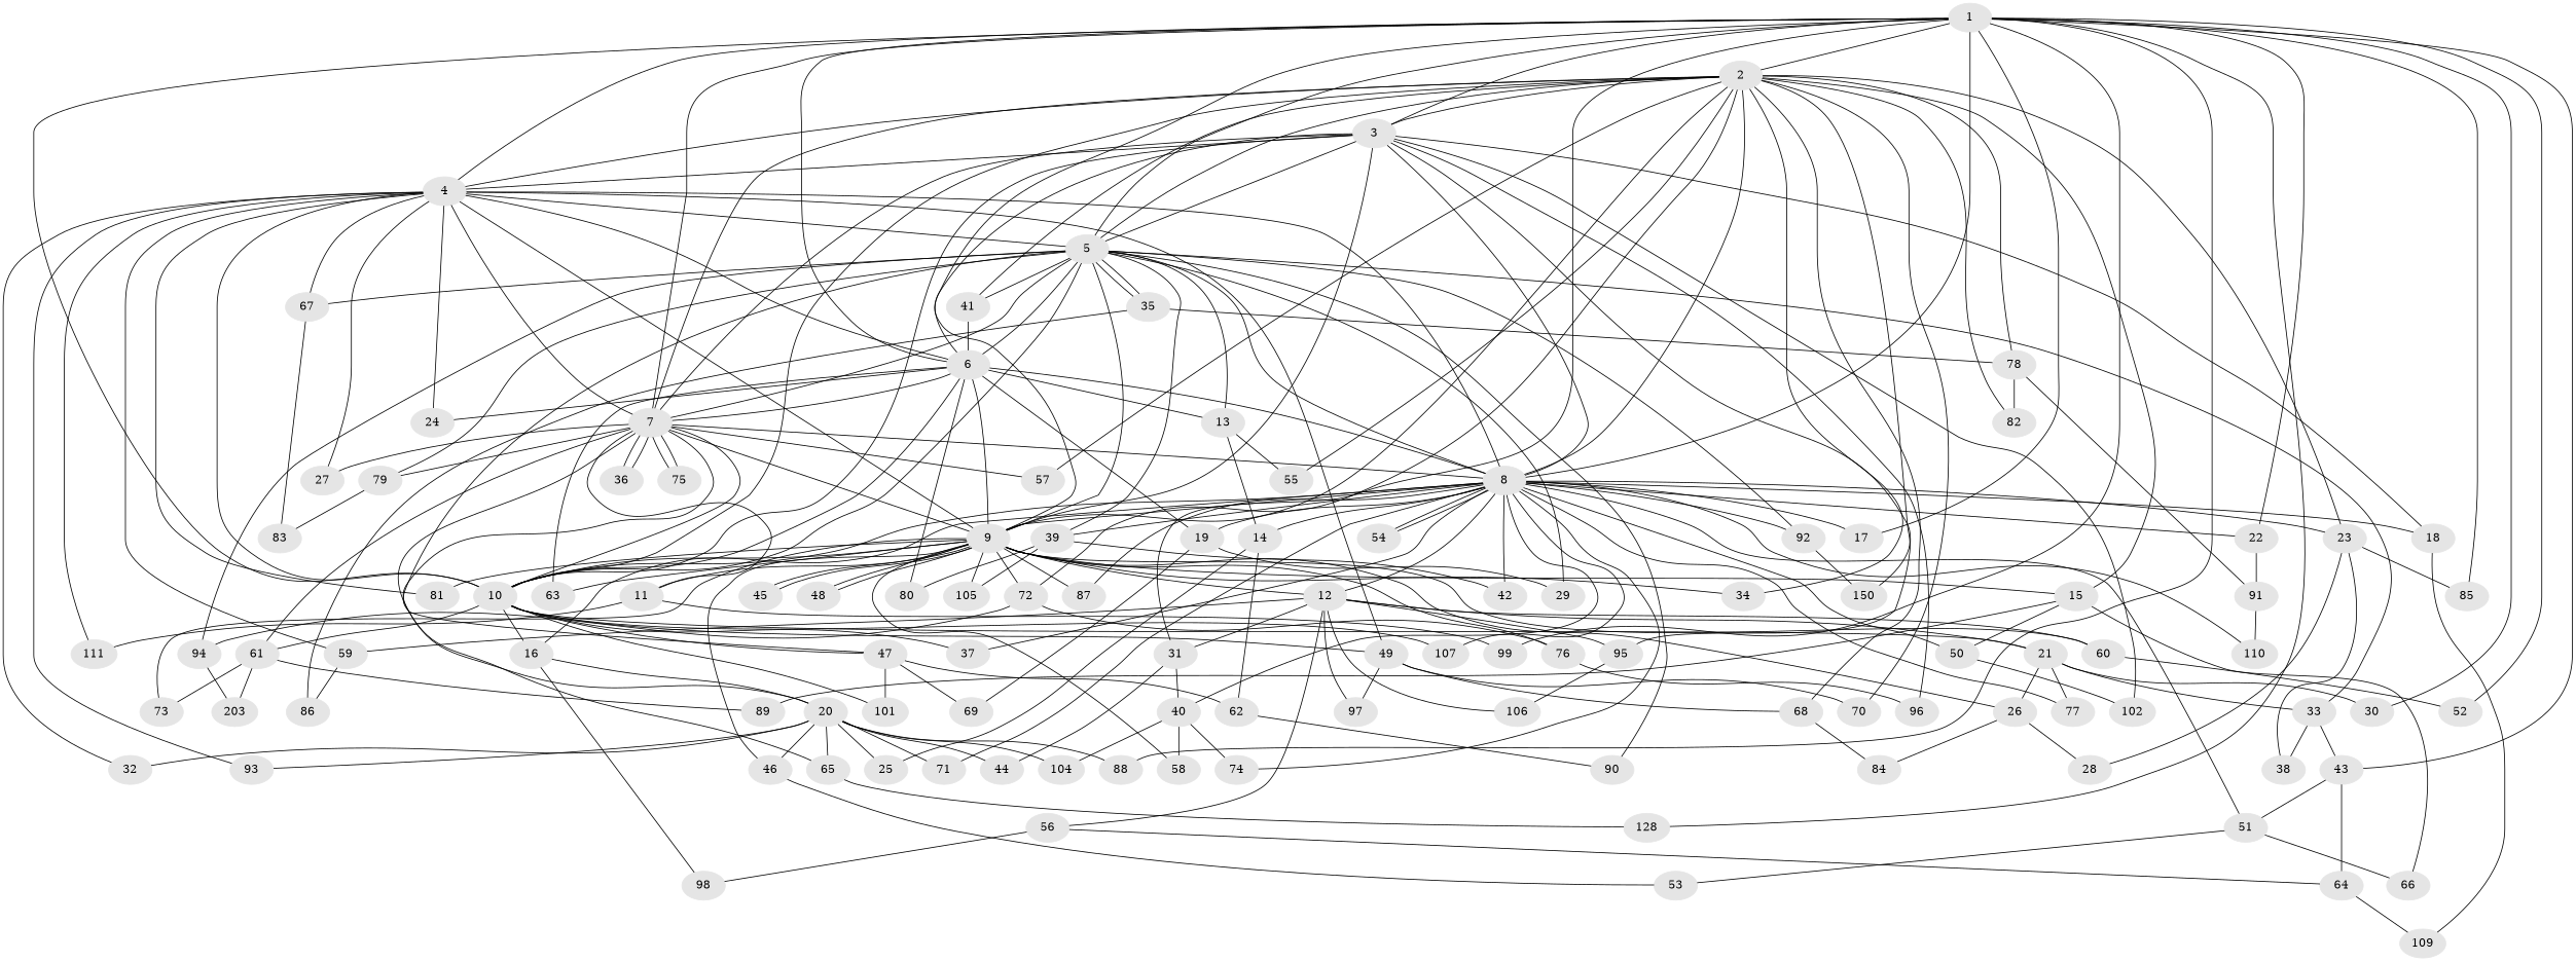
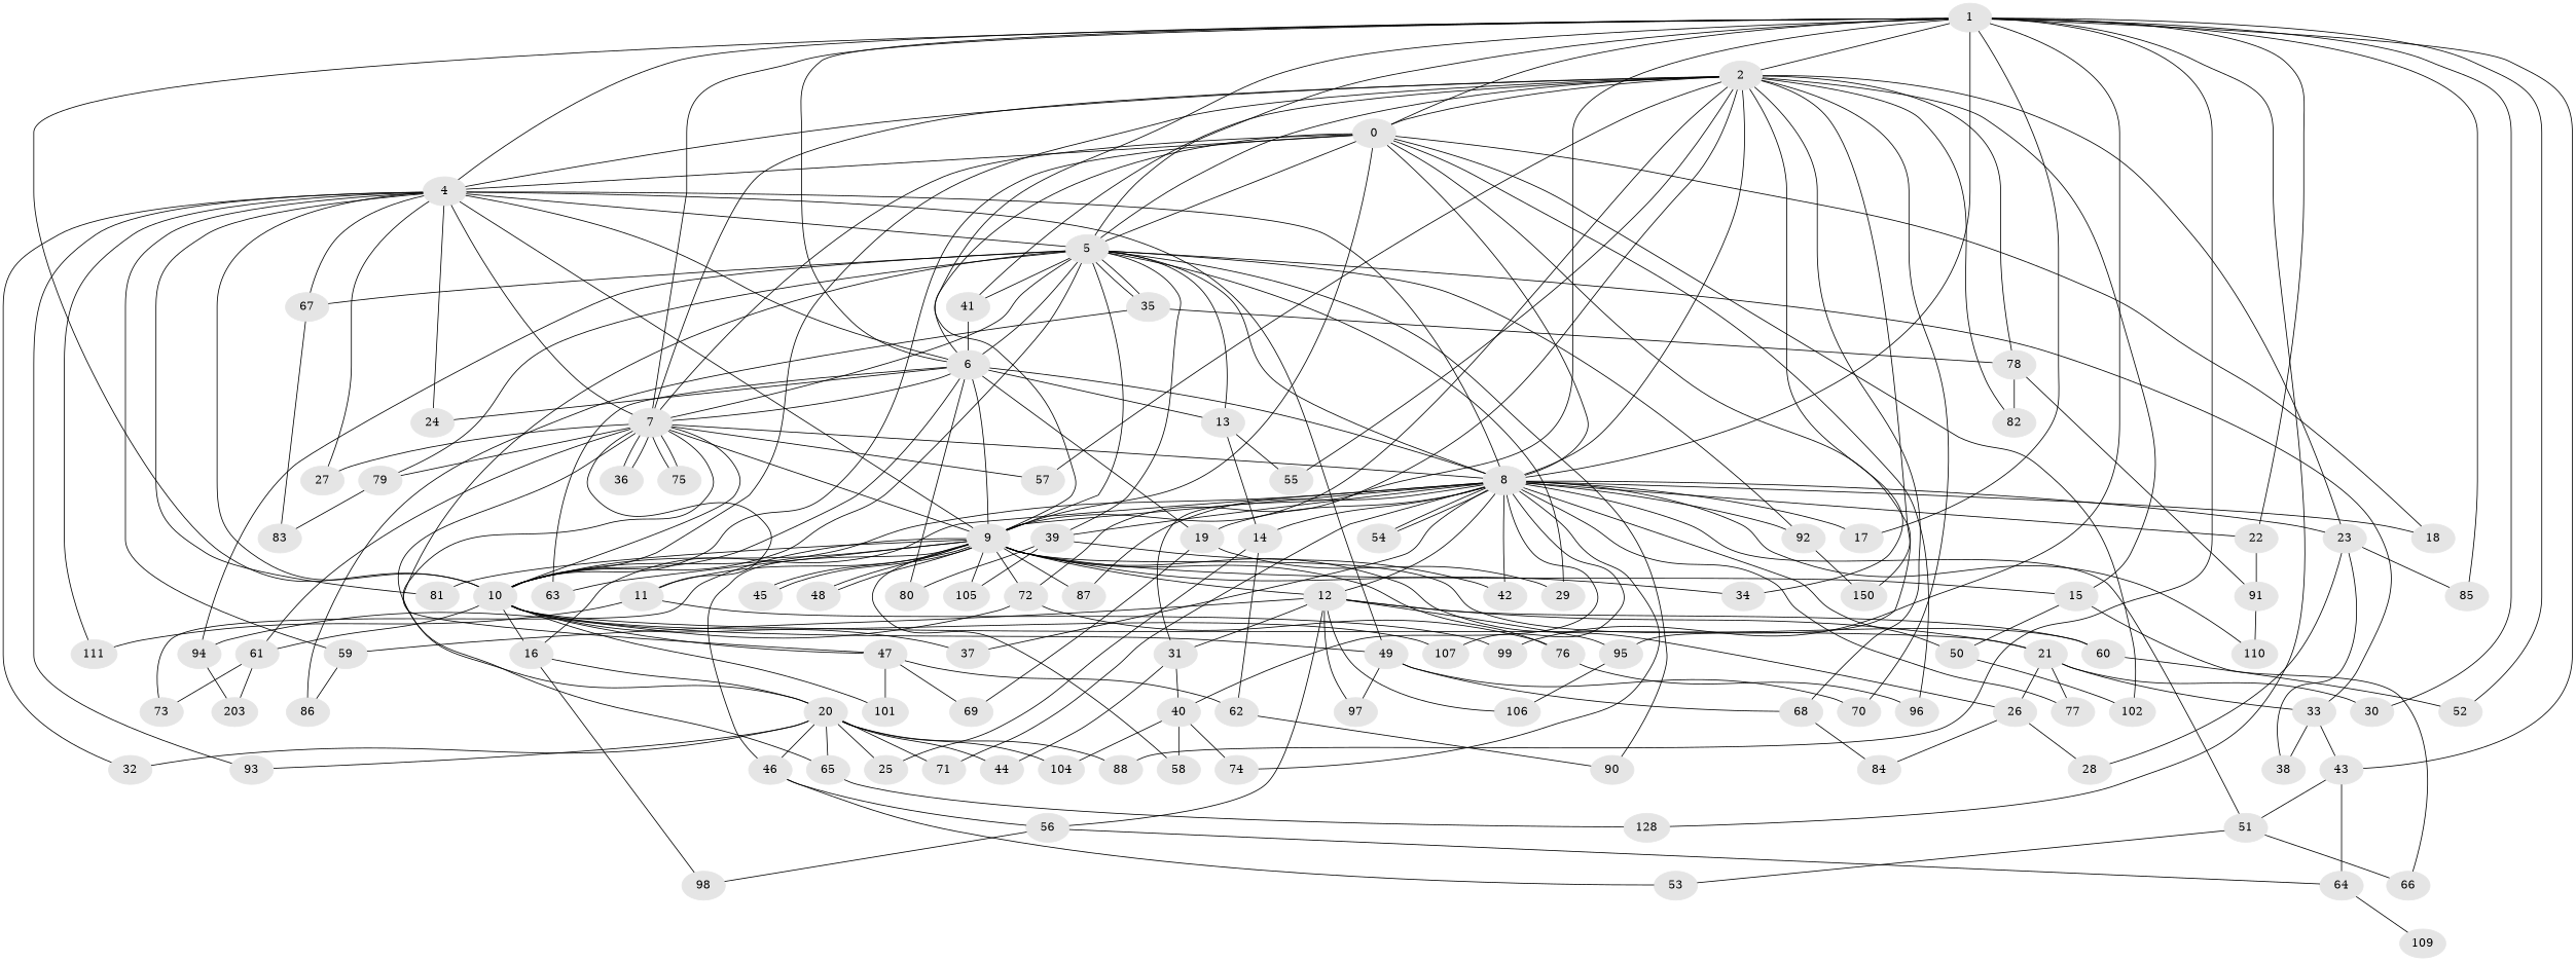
  graph {
    fontname="DejaVu Serif"
    node [color=gray90 fontname="DejaVu Serif" style=filled]
    edge [fontname="DejaVu Serif"]
    1
    2
-   3
+   3 [label=0]
    4
    5
    6
    7
    8
    9
    10
    17
    22
    30
    31
    43
    52
    85
    88
    99
    n20 [label=128]
    15
    23
    34
    41
    55
    57
    68
    70
    72
    78
    82
    n32 [label=150]
    18
    95
    96
    102
    24
    27
    32
    49
    59
    67
    81
    93
    111
    13
    29
    33
    35
    39
    47
    79
    90
    92
    94
    19
    63
    80
    11
    20
    36
    61
    65
    75
    12
    14
    16
    37
    40
    42
    50
    51
    54
    71
    74
    77
    87
    107
    110
    26
    45
    46
    48
    58
    60
    73
    76
    105
    21
    101
    91
    44
    64
    66
-   89
    28
    38
    84
    109
    106
    97
    86
    83
    62
    69
    n106 [label=203]
    25
    104
    56
    98
    53
    1 -- 2
    1 -- 3
    1 -- 4
    1 -- 5
    1 -- 6
    1 -- 7
    1 -- 8
    1 -- 9
    1 -- 10
    1 -- 17
    1 -- 22
    1 -- 30
    1 -- 31
    1 -- 43
    1 -- 52
    1 -- 85
    1 -- 88
    1 -- 99
    1 -- n20
    2 -- 3
    2 -- 4
    2 -- 5
    2 -- 7
    2 -- 8
    2 -- 9
    2 -- 10
    2 -- 15
    2 -- 23
    2 -- 34
    2 -- 41
    2 -- 55
    2 -- 57
    2 -- 68
    2 -- 70
    2 -- 72
    2 -- 78
    2 -- 82
    2 -- n32
    3 -- 4
    3 -- 5
    3 -- 6
    3 -- 7
    3 -- 8
    3 -- 9
    3 -- 10
    3 -- 18
    3 -- 95
    3 -- 96
    3 -- 102
    4 -- 5
    4 -- 6
    4 -- 7
    4 -- 8
    4 -- 9
    4 -- 10
    4 -- 24
    4 -- 27
    4 -- 32
    4 -- 49
    4 -- 59
    4 -- 67
    4 -- 81
    4 -- 93
    4 -- 111
    5 -- 6
    5 -- 7
    5 -- 8
    5 -- 9
    5 -- 10
    5 -- 41
    5 -- 67
    5 -- 13
    5 -- 29
    5 -- 33
    5 -- 35
    5 -- 35
    5 -- 39
    5 -- 47
    5 -- 79
    5 -- 90
    5 -- 92
    5 -- 94
    6 -- 7
    6 -- 8
    6 -- 9
    6 -- 10
    6 -- 24
    6 -- 13
    6 -- 19
    6 -- 63
    6 -- 80
    7 -- 8
    7 -- 9
    7 -- 10
    7 -- 57
    7 -- 27
    7 -- 79
    7 -- 11
    7 -- 20
    7 -- 36
    7 -- 36
    7 -- 61
    7 -- 65
    7 -- 75
    7 -- 75
    8 -- 9
    8 -- 10
    8 -- 17
    8 -- 22
    8 -- 23
    8 -- 18
    8 -- 39
    8 -- 92
    8 -- 19
    8 -- 12
    8 -- 14
    8 -- 16
    8 -- 37
    8 -- 40
    8 -- 42
    8 -- 50
    8 -- 51
    8 -- 54
    8 -- 54
    8 -- 71
    8 -- 74
    8 -- 77
    8 -- 87
    8 -- 107
    8 -- 110
    9 -- 10
    9 -- 15
    9 -- 34
    9 -- 72
    9 -- 81
    9 -- 63
    9 -- 11
    9 -- 12
    9 -- 87
    9 -- 26
    9 -- 45
    9 -- 45
    9 -- 46
    9 -- 48
    9 -- 48
    9 -- 58
    9 -- 60
    9 -- 73
    9 -- 76
    9 -- 105
    10 -- 49
    10 -- 47
    10 -- 61
    10 -- 16
    10 -- 37
    10 -- 107
    10 -- 21
    10 -- 101
    22 -- 91
    31 -- 40
    31 -- 44
    43 -- 51
    43 -- 64
    15 -- 50
    15 -- 66
-   15 -- 89
    23 -- 85
    23 -- 28
    23 -- 38
    41 -- 6
    68 -- 84
    72 -- 94
    72 -- 76
    78 -- 82
    78 -- 91
-   18 -- 109
    95 -- 106
    49 -- 68
    49 -- 70
    49 -- 97
    59 -- 86
    67 -- 83
    13 -- 55
    13 -- 14
    33 -- 43
    33 -- 38
    35 -- 78
    35 -- 86
    39 -- 80
    39 -- 42
    39 -- 105
    47 -- 101
    47 -- 62
    47 -- 69
    79 -- 83
    92 -- n32
    94 -- n106
    19 -- 29
    19 -- 69
    11 -- 99
    11 -- 111
    20 -- 88
    20 -- 32
    20 -- 93
    20 -- 65
    20 -- 71
    20 -- 46
    20 -- 44
    20 -- 25
    20 -- 104
    61 -- 73
-   61 -- 89
    61 -- n106
    65 -- n20
    12 -- 31
    12 -- 95
    12 -- 59
    12 -- 60
    12 -- 21
    12 -- 106
    12 -- 97
    12 -- 56
    14 -- 62
    14 -- 25
    16 -- 20
    16 -- 98
    40 -- 74
    40 -- 58
    40 -- 104
    50 -- 102
    51 -- 66
    51 -- 53
    26 -- 28
    26 -- 84
+   46 -- 56
    46 -- 53
    60 -- 52
    76 -- 96
    21 -- 30
    21 -- 33
    21 -- 77
    21 -- 26
    91 -- 110
    64 -- 109
    62 -- 90
    56 -- 64
    56 -- 98
  }
